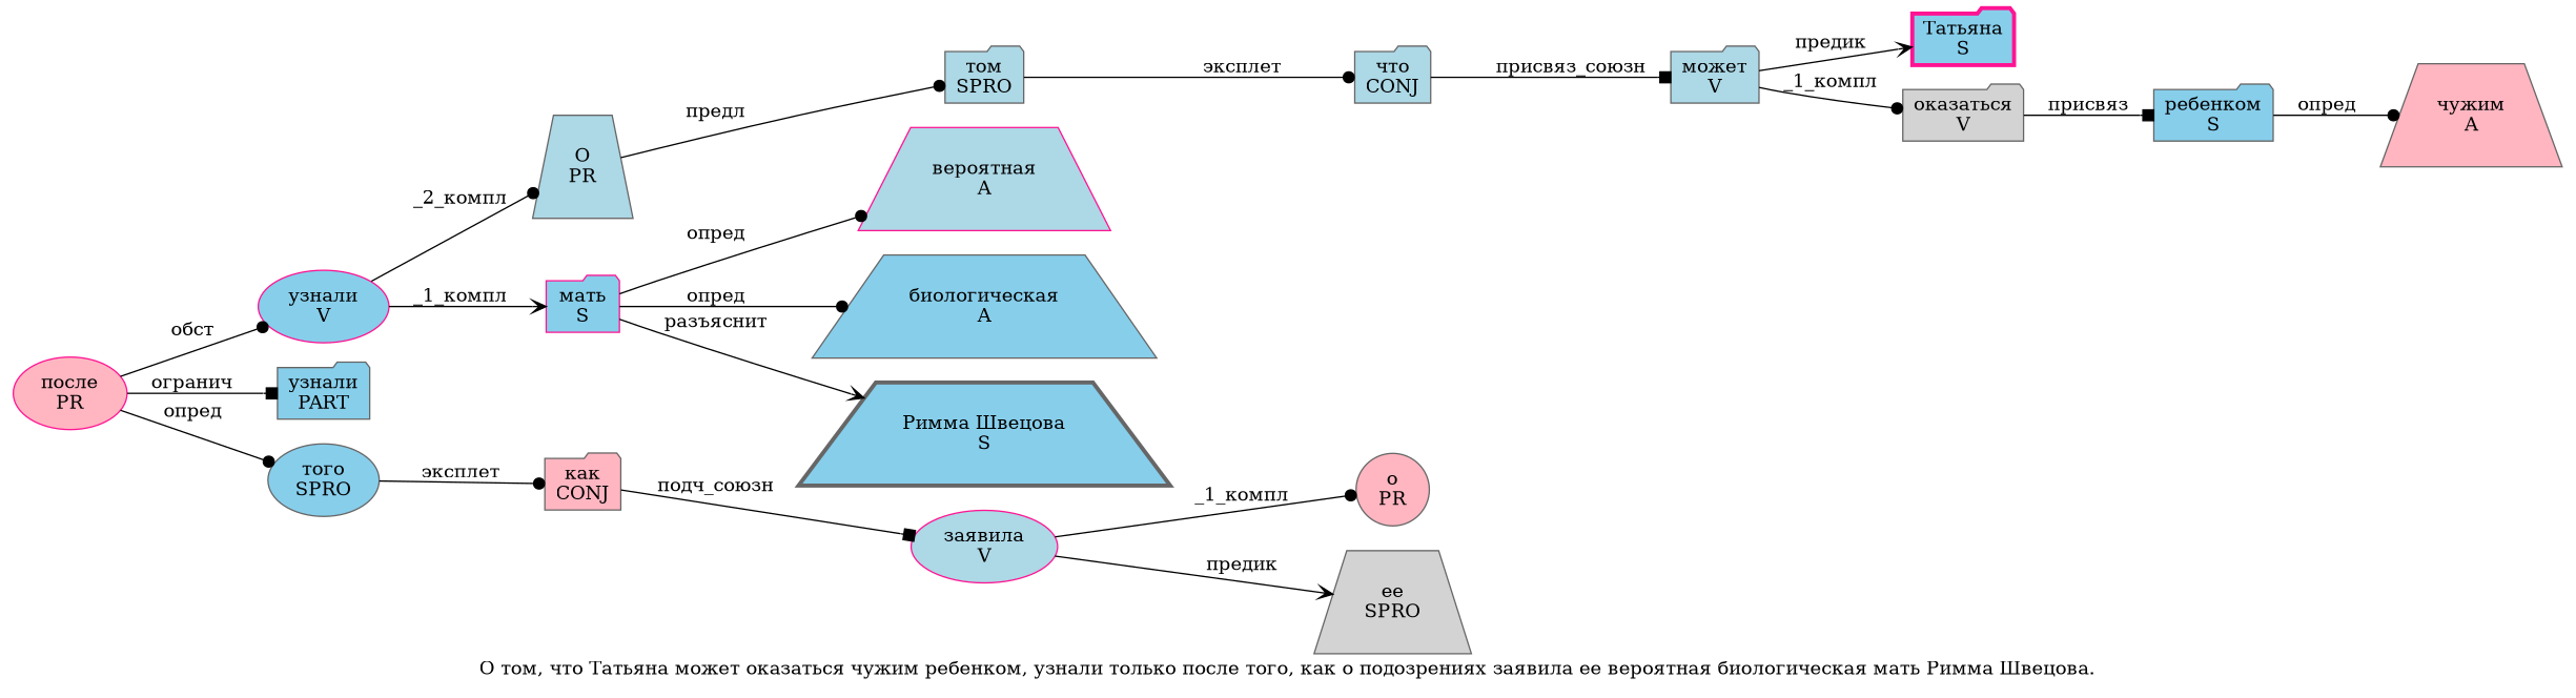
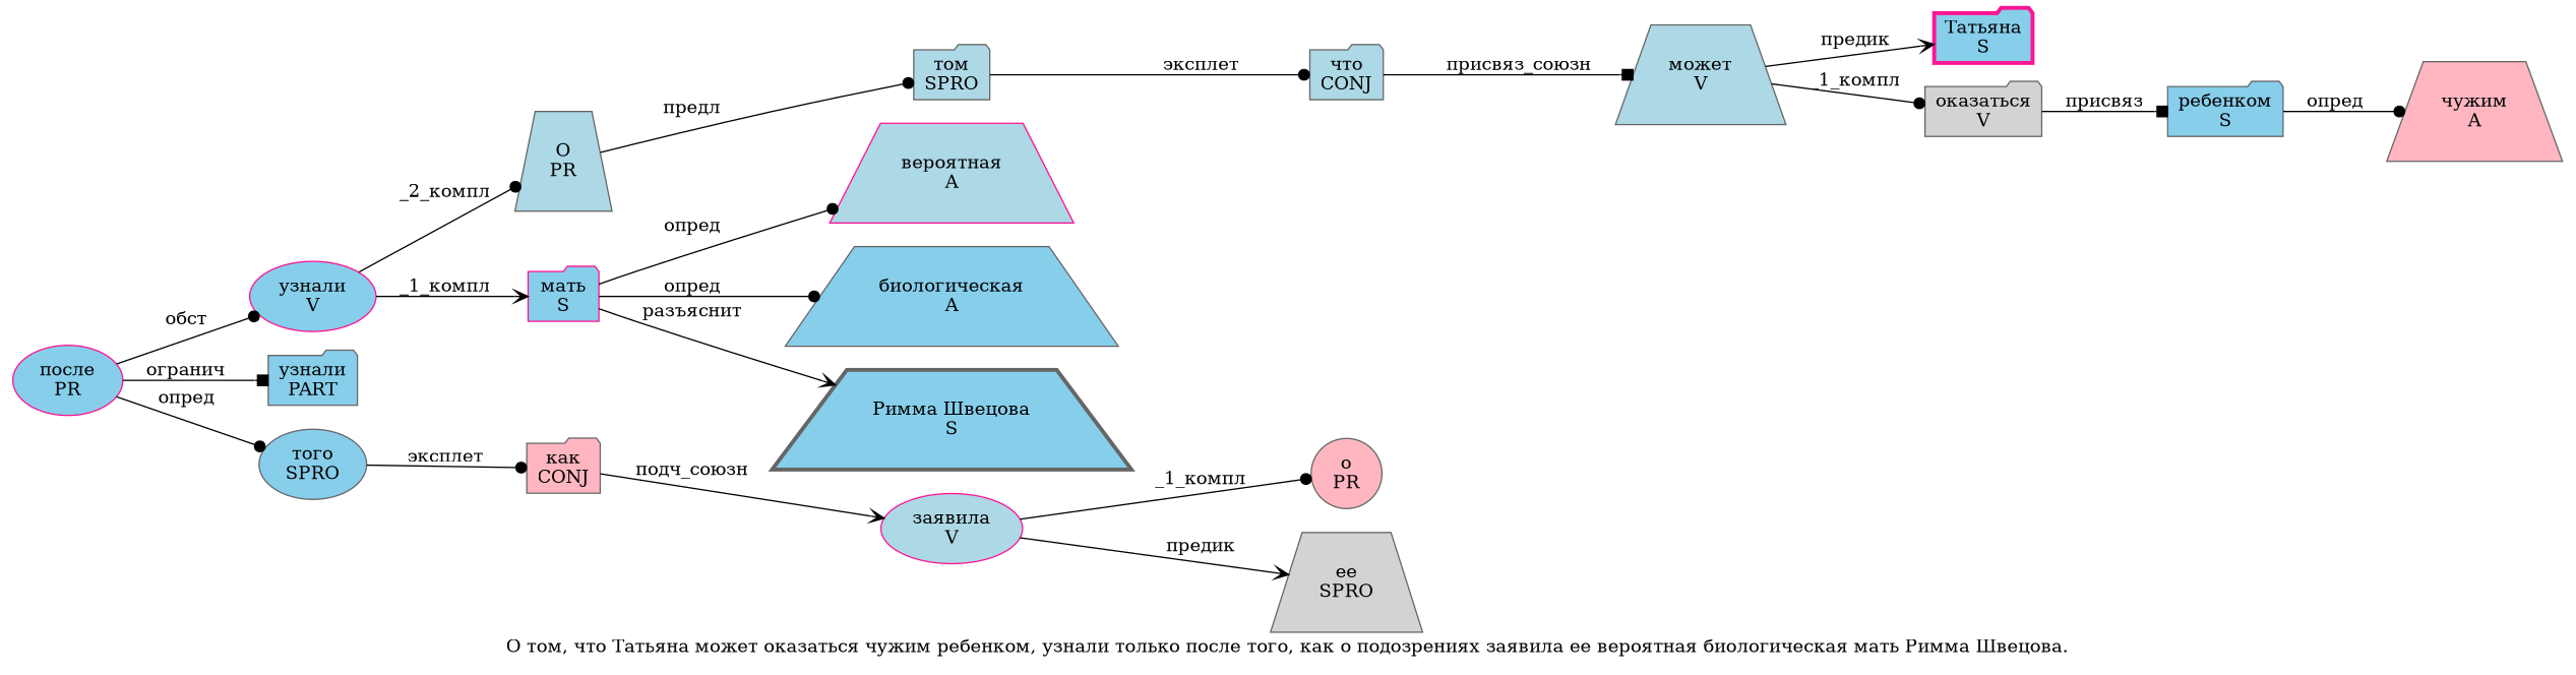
  digraph {
    label="О том, что Татьяна может оказаться чужим ребенком, узнали только после того, как о подозрениях заявила ее вероятная биологическая мать Римма Швецова."
    rankdir=LR
    node [color=gray40 fillcolor=skyblue penwidth=1 shape=folder style=filled]
    edge [arrowhead=dot]
    n1 [fillcolor=lightblue label="О\nPR" shape=trapezium]
    n2 [fillcolor=lightblue label="том\nSPRO"]
    n3 [fillcolor=lightblue label="что\nCONJ"]
-   n4 [fillcolor=lightblue label="может\nV"]
+   n4 [fillcolor=lightblue label="может\nV" shape=trapezium]
    n5 [color=deeppink label="Татьяна\nS" penwidth=3]
    n6 [fillcolor=lightgrey label="оказаться\nV"]
    n7 [label="ребенком\nS"]
    n8 [fillcolor=lightpink label="чужим\nA" shape=trapezium]
    n9 [color=deeppink label="узнали\nV" shape=ellipse]
    n10 [color=deeppink label="мать\nS"]
-   n11 [color=deeppink fillcolor=lightpink label="после\nPR" shape=ellipse]
+   n11 [color=deeppink label="после\nPR" shape=ellipse]
    n12 [label="узнали\nPART"]
    n13 [label="того\nSPRO" shape=ellipse]
    n14 [color=deeppink fillcolor=lightblue label="вероятная\nA" shape=trapezium]
    n15 [label="биологическая\nA" shape=trapezium]
    n16 [label="Римма Швецова\nS" penwidth=3 shape=trapezium]
    n17 [fillcolor=lightpink label="как\nCONJ"]
    n18 [color=deeppink fillcolor=lightblue label="заявила\nV" shape=ellipse]
    n19 [fillcolor=lightpink label="о\nPR" shape=ellipse]
    n20 [fillcolor=lightgrey label="ее\nSPRO" shape=trapezium]
    n1 -> n2 [label="предл"]
    n2 -> n3 [label="эксплет"]
    n3 -> n4 [arrowhead=box label="присвяз_союзн"]
    n4 -> n5 [arrowhead=vee label="предик"]
    n4 -> n6 [label="_1_компл"]
    n6 -> n7 [arrowhead=box label="присвяз"]
    n7 -> n8 [label="опред"]
    n9 -> n1 [label="_2_компл"]
    n9 -> n10 [arrowhead=vee label="_1_компл"]
    n10 -> n14 [label="опред"]
    n10 -> n15 [label="опред"]
    n10 -> n16 [arrowhead=vee label="разъяснит"]
    n11 -> n9 [label="обст"]
    n11 -> n12 [arrowhead=box label="огранич"]
    n11 -> n13 [label="опред"]
    n13 -> n17 [label="эксплет"]
-   n17 -> n18 [arrowhead=box label="подч_союзн"]
+   n17 -> n18 [arrowhead=vee label="подч_союзн"]
    n18 -> n19 [label="_1_компл"]
    n18 -> n20 [arrowhead=vee label="предик"]
  }
